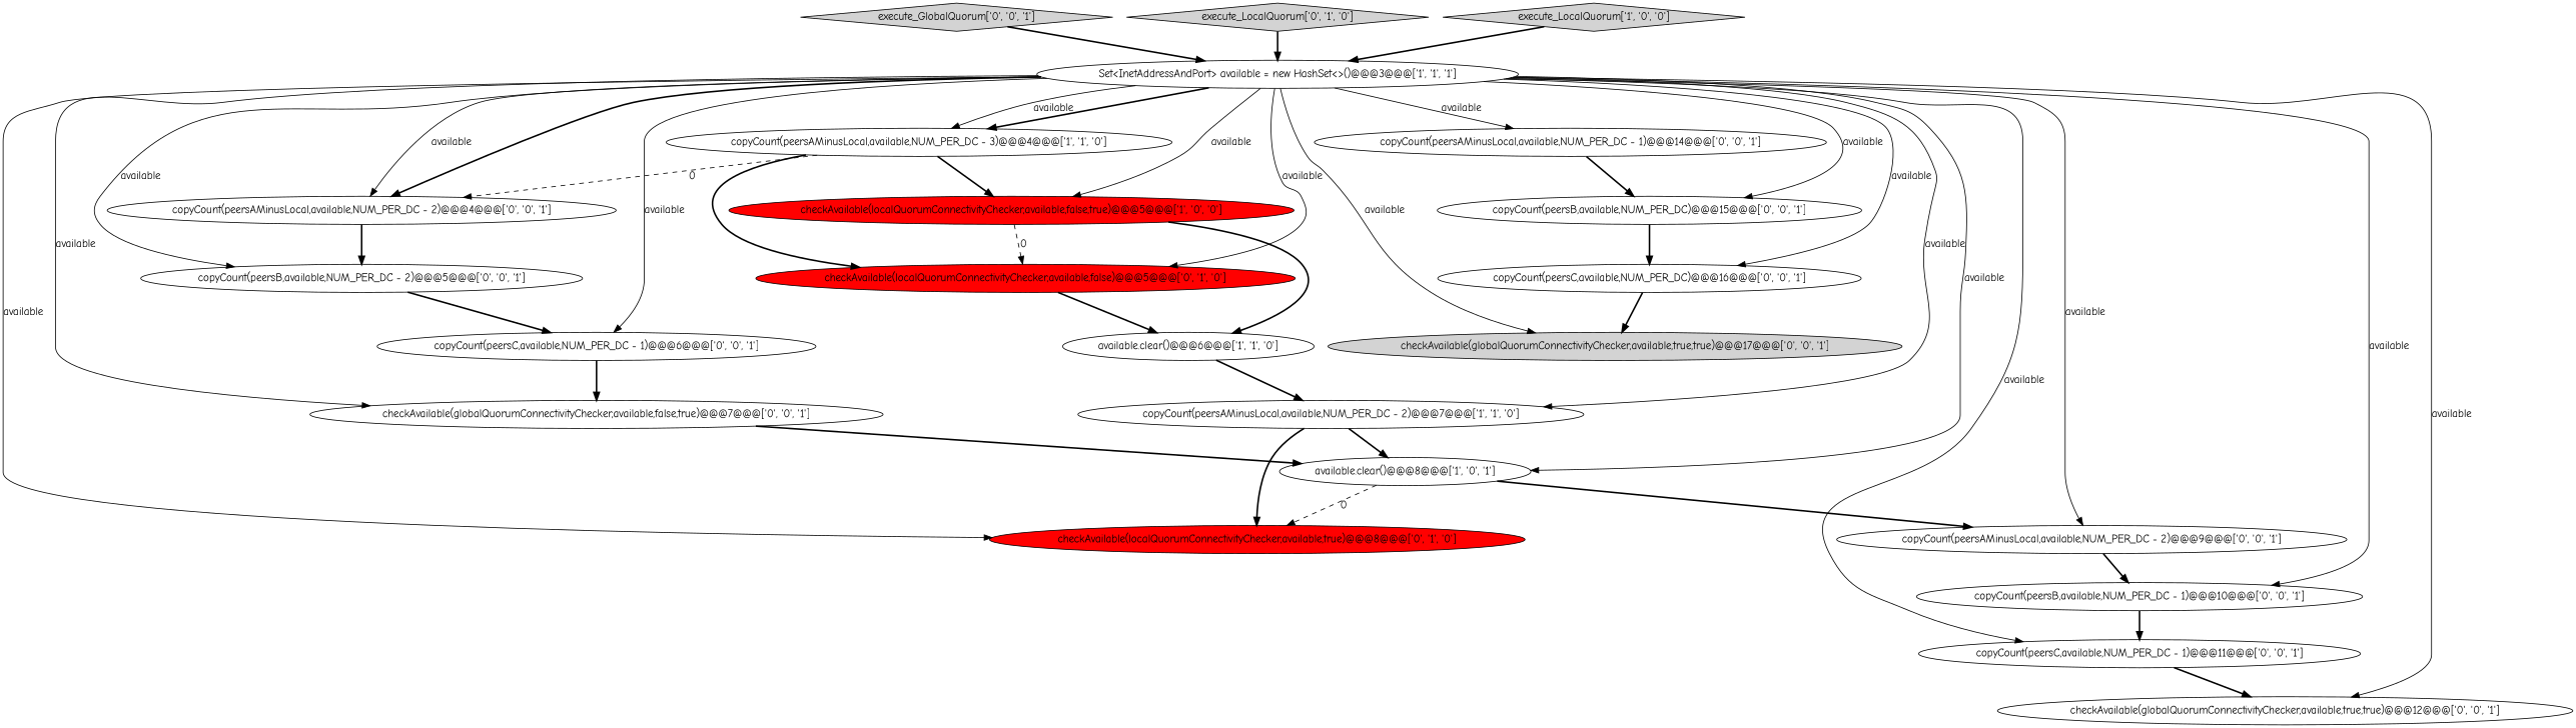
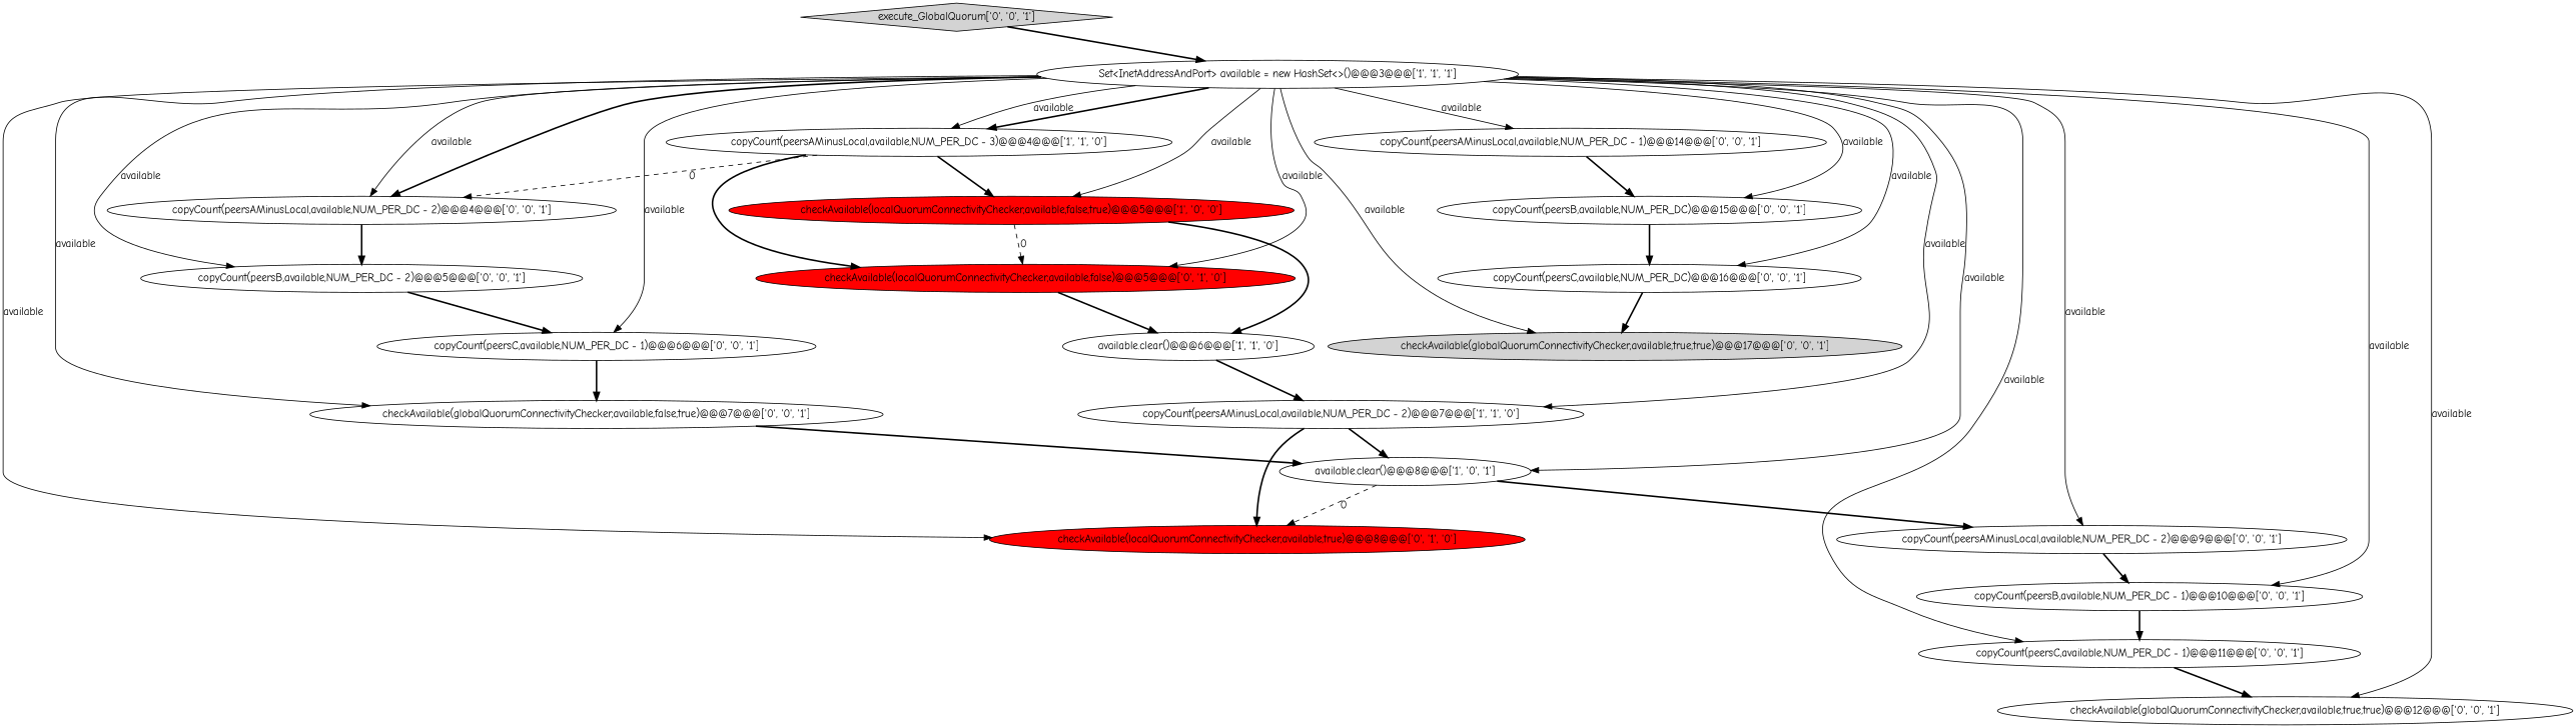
  digraph {
    fontname="Comic Neue"
    node [fillcolor=white fontname="Comic Neue" shape=ellipse style=filled]
    edge [fontname="Comic Neue" style=bold]
    n1 [fillcolor=red label="checkAvailable(localQuorumConnectivityChecker,available,false)@@@5@@@['0', '1', '0']"]
    n2 [label="available.clear()@@@6@@@['1', '1', '0']"]
    n3 [label="copyCount(peersAMinusLocal,available,NUM_PER_DC - 2)@@@7@@@['1', '1', '0']"]
    n4 [fillcolor=red label="checkAvailable(localQuorumConnectivityChecker,available,true)@@@8@@@['0', '1', '0']"]
    n5 [label="available.clear()@@@8@@@['1', '0', '1']"]
    n6 [label="copyCount(peersAMinusLocal,available,NUM_PER_DC - 2)@@@9@@@['0', '0', '1']"]
    n7 [label="copyCount(peersC,available,NUM_PER_DC)@@@16@@@['0', '0', '1']"]
    n8 [fillcolor=lightgray label="checkAvailable(globalQuorumConnectivityChecker,available,true,true)@@@17@@@['0', '0', '1']"]
    n9 [label="copyCount(peersAMinusLocal,available,NUM_PER_DC - 3)@@@4@@@['1', '1', '0']"]
    n10 [label="copyCount(peersAMinusLocal,available,NUM_PER_DC - 2)@@@4@@@['0', '0', '1']"]
    n11 [fillcolor=red label="checkAvailable(localQuorumConnectivityChecker,available,false,true)@@@5@@@['1', '0', '0']"]
    n12 [label="copyCount(peersB,available,NUM_PER_DC - 2)@@@5@@@['0', '0', '1']"]
    n13 [label="copyCount(peersB,available,NUM_PER_DC - 1)@@@10@@@['0', '0', '1']"]
    n14 [label="copyCount(peersC,available,NUM_PER_DC - 1)@@@11@@@['0', '0', '1']"]
    n15 [label="checkAvailable(globalQuorumConnectivityChecker,available,true,true)@@@12@@@['0', '0', '1']"]
    n16 [fillcolor=lightgray label="execute_GlobalQuorum['0', '0', '1']" shape=diamond]
    n17 [label="Set<InetAddressAndPort> available = new HashSet<>()@@@3@@@['1', '1', '1']"]
    n18 [label="copyCount(peersC,available,NUM_PER_DC - 1)@@@6@@@['0', '0', '1']"]
    n19 [label="checkAvailable(globalQuorumConnectivityChecker,available,false,true)@@@7@@@['0', '0', '1']"]
    n20 [label="copyCount(peersB,available,NUM_PER_DC)@@@15@@@['0', '0', '1']"]
    n21 [label="copyCount(peersAMinusLocal,available,NUM_PER_DC - 1)@@@14@@@['0', '0', '1']"]
-   n22 [fillcolor=lightgray label="execute_LocalQuorum['0', '1', '0']" shape=diamond]
-   n23 [fillcolor=lightgray label="execute_LocalQuorum['1', '0', '0']" shape=diamond]
    n1 -> n2
    n2 -> n3
    n3 -> n4
    n3 -> n5
    n5 -> n4 [label=0 style=dashed]
    n5 -> n6
    n6 -> n13
    n7 -> n8
    n9 -> n1
    n9 -> n10 [label=0 style=dashed]
    n9 -> n11
    n10 -> n12
    n11 -> n1 [label=0 style=dashed]
    n11 -> n2
    n12 -> n18
    n13 -> n14
    n14 -> n15
    n16 -> n17
    n17 -> n1 [label=available style=solid]
    n17 -> n3 [label=available style=solid]
    n17 -> n4 [label=available style=solid]
    n17 -> n5 [label=available style=solid]
    n17 -> n6 [label=available style=solid]
    n17 -> n7 [label=available style=solid]
    n17 -> n8 [label=available style=solid]
    n17 -> n9
    n17 -> n9 [label=available style=solid]
    n17 -> n10 [label=available style=solid]
    n17 -> n10
    n17 -> n11 [label=available style=solid]
    n17 -> n12 [label=available style=solid]
    n17 -> n13 [label=available style=solid]
    n17 -> n14 [label=available style=solid]
    n17 -> n15 [label=available style=solid]
    n17 -> n18 [label=available style=solid]
    n17 -> n19 [label=available style=solid]
    n17 -> n20 [label=available style=solid]
    n17 -> n21 [label=available style=solid]
    n18 -> n19
    n19 -> n5
    n20 -> n7
    n21 -> n20
-   n22 -> n17
-   n23 -> n17
  }
